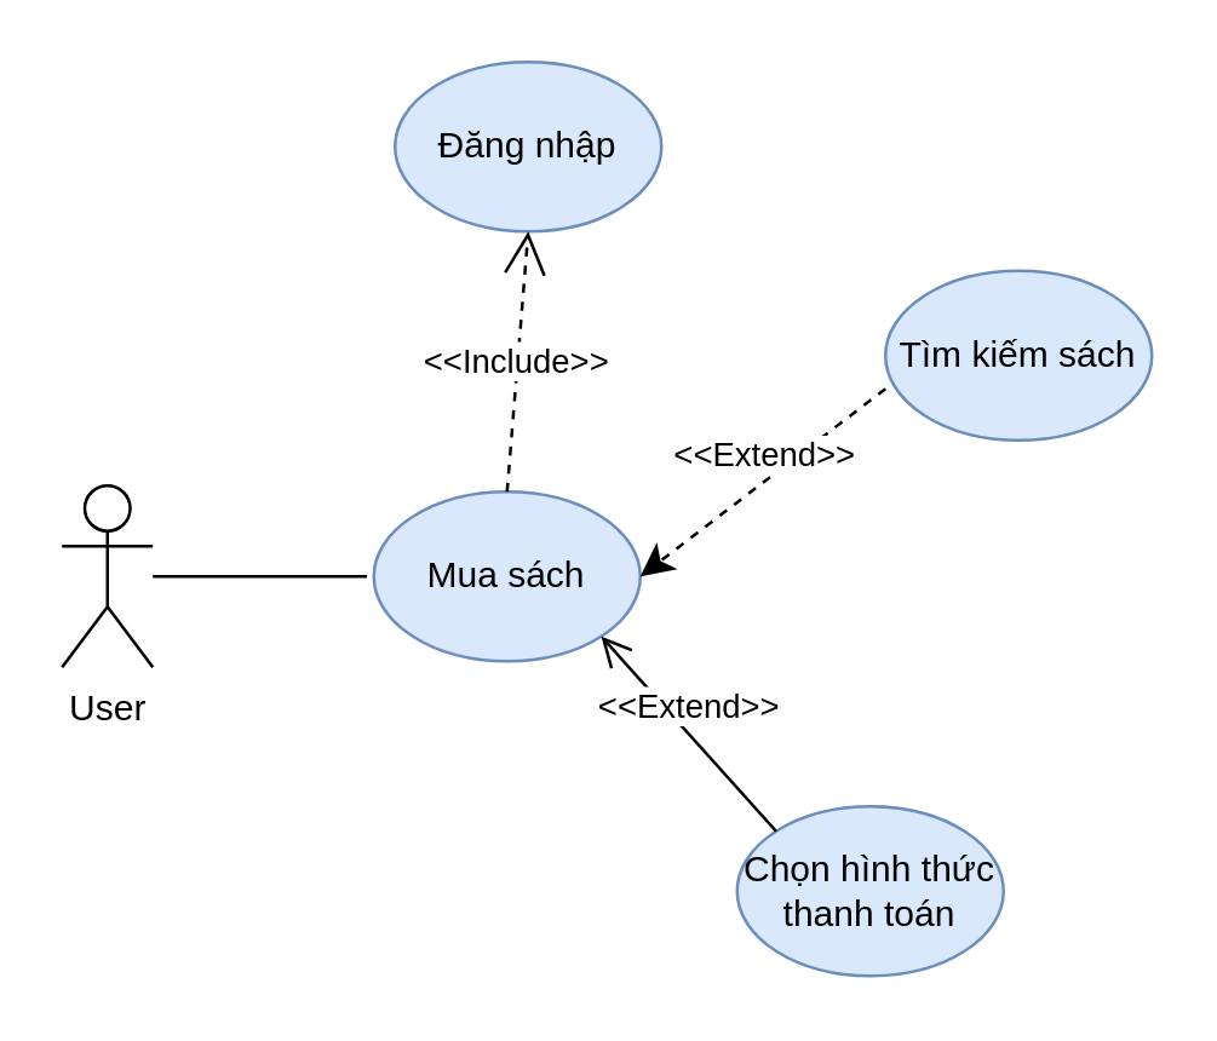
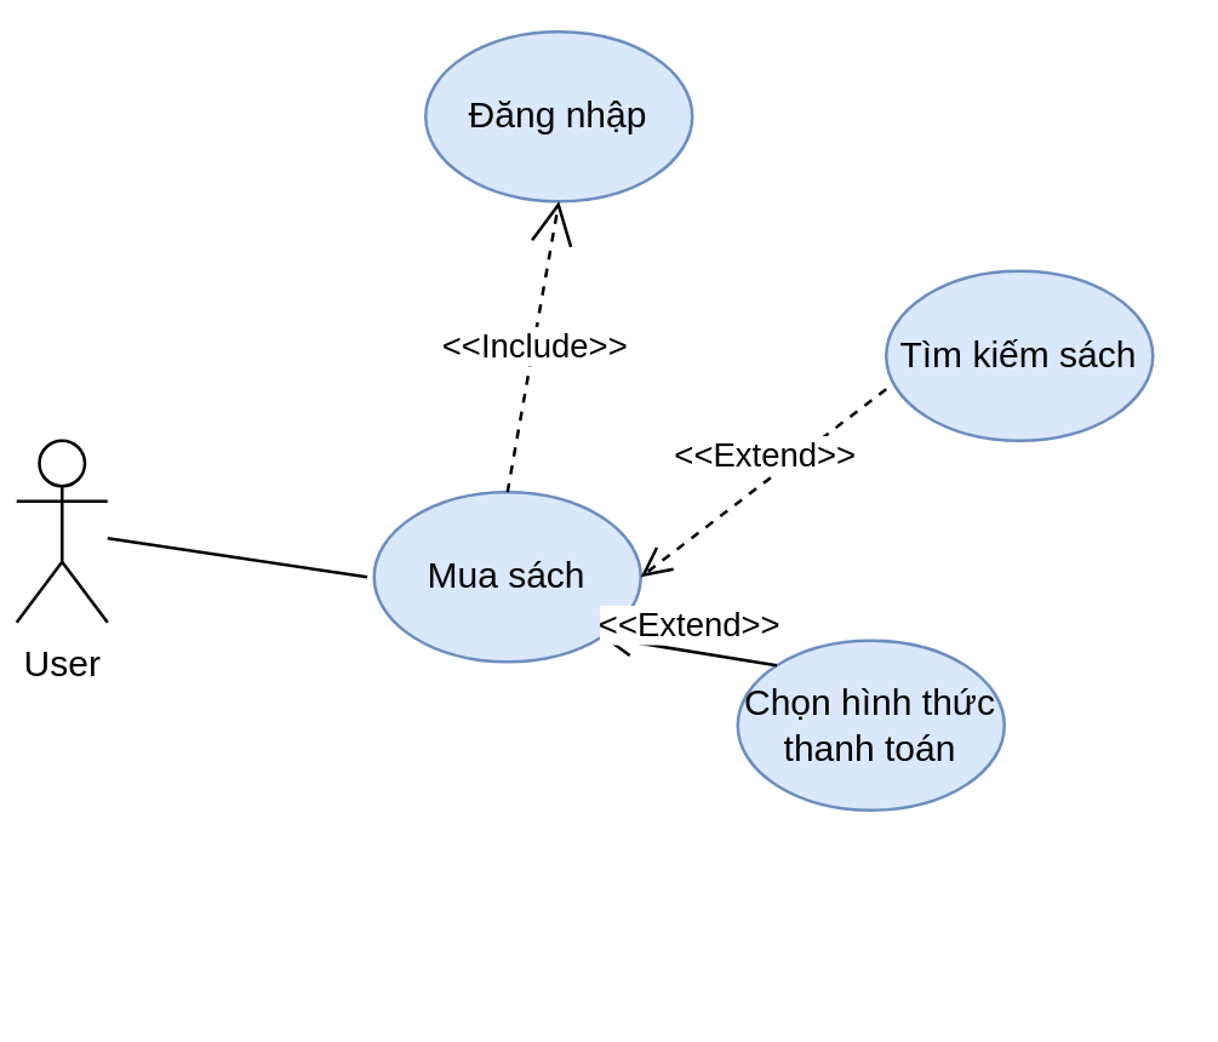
  <mxCell id="0" />
  <mxCell id="1" parent="0" />
- <mxCell id="2" value="User" style="shape=umlActor;verticalLabelPosition=bottom;labelBackgroundColor=#ffffff;verticalAlign=top;html=1;outlineConnect=0;" vertex="1" parent="1"><mxGeometry x="20" y="160" width="30" height="60" as="geometry" /></mxCell>
+ <mxCell id="2" value="User" style="shape=umlActor;verticalLabelPosition=bottom;labelBackgroundColor=#ffffff;verticalAlign=top;html=1;outlineConnect=0;" vertex="1" parent="1"><mxGeometry x="5" y="145" width="30" height="60" as="geometry" /></mxCell>
  <mxCell id="3" value="Mua sách" style="ellipse;whiteSpace=wrap;html=1;fillColor=#dae8fc;strokeColor=#6c8ebf;" vertex="1" parent="1"><mxGeometry x="123" y="162" width="88" height="56" as="geometry" /></mxCell>
- <mxCell id="4" value="Chọn hình thức thanh toán" style="ellipse;whiteSpace=wrap;html=1;fillColor=#dae8fc;strokeColor=#6c8ebf;" vertex="1" parent="1"><mxGeometry x="243" y="266" width="88" height="56" as="geometry" /></mxCell>
- <mxCell id="5" value="Đăng nhập" style="ellipse;whiteSpace=wrap;html=1;fillColor=#dae8fc;strokeColor=#6c8ebf;" vertex="1" parent="1"><mxGeometry x="130" y="20" width="88" height="56" as="geometry" /></mxCell>
+ <mxCell id="4" value="Chọn hình thức thanh toán" style="ellipse;whiteSpace=wrap;html=1;fillColor=#dae8fc;strokeColor=#6c8ebf;" vertex="1" parent="1"><mxGeometry x="243" y="211" width="88" height="56" as="geometry" /></mxCell>
+ <mxCell id="5" value="Đăng nhập" style="ellipse;whiteSpace=wrap;html=1;fillColor=#dae8fc;strokeColor=#6c8ebf;" vertex="1" parent="1"><mxGeometry x="140" y="10" width="88" height="56" as="geometry" /></mxCell>
  <mxCell id="6" value="" style="endArrow=none;html=1;" edge="1" parent="1" source="2"><mxGeometry width="50" height="50" relative="1" as="geometry"><mxPoint x="50" y="240" as="sourcePoint" /><mxPoint x="120.711" y="190" as="targetPoint" /></mxGeometry></mxCell>
  <mxCell id="7" value="Tìm kiếm sách" style="ellipse;whiteSpace=wrap;html=1;fillColor=#dae8fc;strokeColor=#6c8ebf;" vertex="1" parent="1"><mxGeometry x="292" y="89" width="88" height="56" as="geometry" /></mxCell>
- <mxCell id="8" value="&amp;lt;&amp;lt;Extend&amp;gt;&amp;gt;" style="html=1;verticalAlign=bottom;endArrow=classic;dashed=1;endSize=8;exitX=0;exitY=0.696;exitDx=0;exitDy=0;entryX=1;entryY=0.5;entryDx=0;entryDy=0;exitPerimeter=0;" edge="1" parent="1" source="7" target="3"><mxGeometry relative="1" as="geometry"><mxPoint x="245" y="121" as="sourcePoint" /><mxPoint x="165" y="121" as="targetPoint" /></mxGeometry></mxCell>
+ <mxCell id="8" value="&amp;lt;&amp;lt;Extend&amp;gt;&amp;gt;" style="html=1;verticalAlign=bottom;endArrow=open;dashed=1;endSize=8;exitX=0;exitY=0.696;exitDx=0;exitDy=0;entryX=1;entryY=0.5;entryDx=0;entryDy=0;exitPerimeter=0;" edge="1" parent="1" source="7" target="3"><mxGeometry relative="1" as="geometry"><mxPoint x="245" y="121" as="sourcePoint" /><mxPoint x="165" y="121" as="targetPoint" /></mxGeometry></mxCell>
  <mxCell id="9" value="&amp;lt;&amp;lt;Include&amp;gt;&amp;gt;" style="endArrow=open;endSize=12;dashed=1;html=1;entryX=0.5;entryY=1;entryDx=0;entryDy=0;exitX=0.5;exitY=0;exitDx=0;exitDy=0;" edge="1" parent="1" source="3" target="5"><mxGeometry width="160" relative="1" as="geometry"><mxPoint x="188" y="140" as="sourcePoint" /><mxPoint x="348" y="140" as="targetPoint" /></mxGeometry></mxCell>
  <mxCell id="10" value="&amp;lt;&amp;lt;Extend&amp;gt;&amp;gt;" style="html=1;verticalAlign=bottom;endArrow=open;dashed=0;endSize=8;exitX=0;exitY=0;exitDx=0;exitDy=0;entryX=1;entryY=1;entryDx=0;entryDy=0;" edge="1" parent="1" source="4" target="3"><mxGeometry relative="1" as="geometry"><mxPoint x="133" y="75" as="sourcePoint" /><mxPoint x="156" y="175" as="targetPoint" /></mxGeometry></mxCell>
